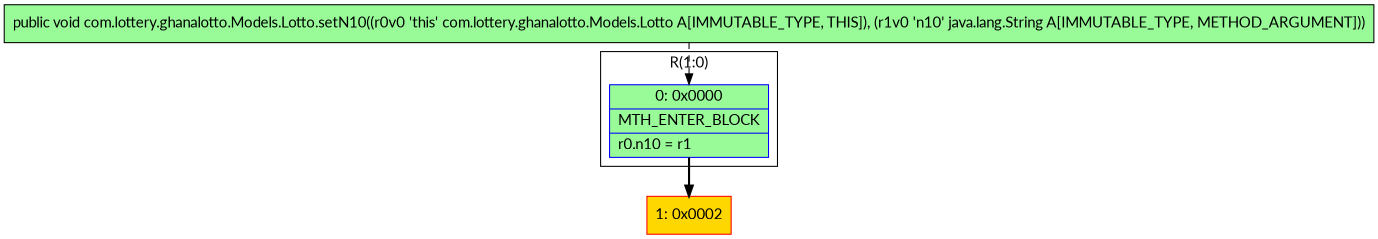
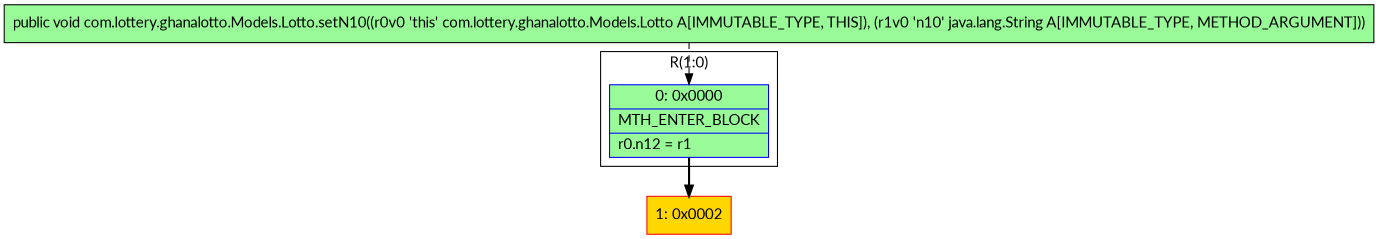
  digraph {
    fontname=Lato
    node [shape=record style=filled fillcolor=palegreen fontname=Lato]
    edge [fontname=Lato]
-   n1 [color=blue label="{0\:\ 0x0000|MTH_ENTER_BLOCK\l|r0.n10 = r1\l}"]
+   n1 [color=blue label="{0\:\ 0x0000|MTH_ENTER_BLOCK\l|r0.n12 = r1\l}"]
    n2 [color=red label="{1\:\ 0x0002}" fillcolor=gold]
    n3 [label="{public void com.lottery.ghanalotto.Models.Lotto.setN10((r0v0 'this' com.lottery.ghanalotto.Models.Lotto A[IMMUTABLE_TYPE, THIS]), (r1v0 'n10' java.lang.String A[IMMUTABLE_TYPE, METHOD_ARGUMENT])) }"]
    subgraph cluster_1 {
      label="R(1:0)"
      n1
    }
    n1 -> n2 [style=bold]
    n3 -> n1 [style=dashed]
  }
